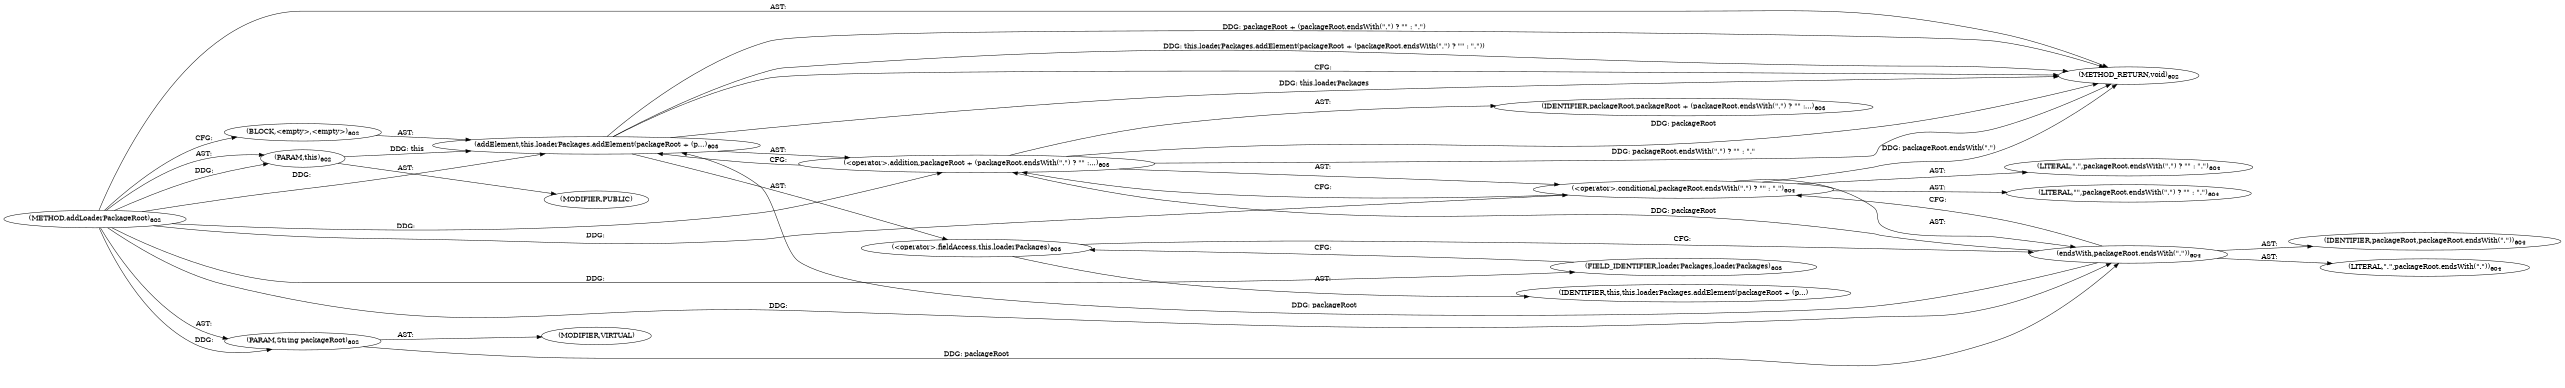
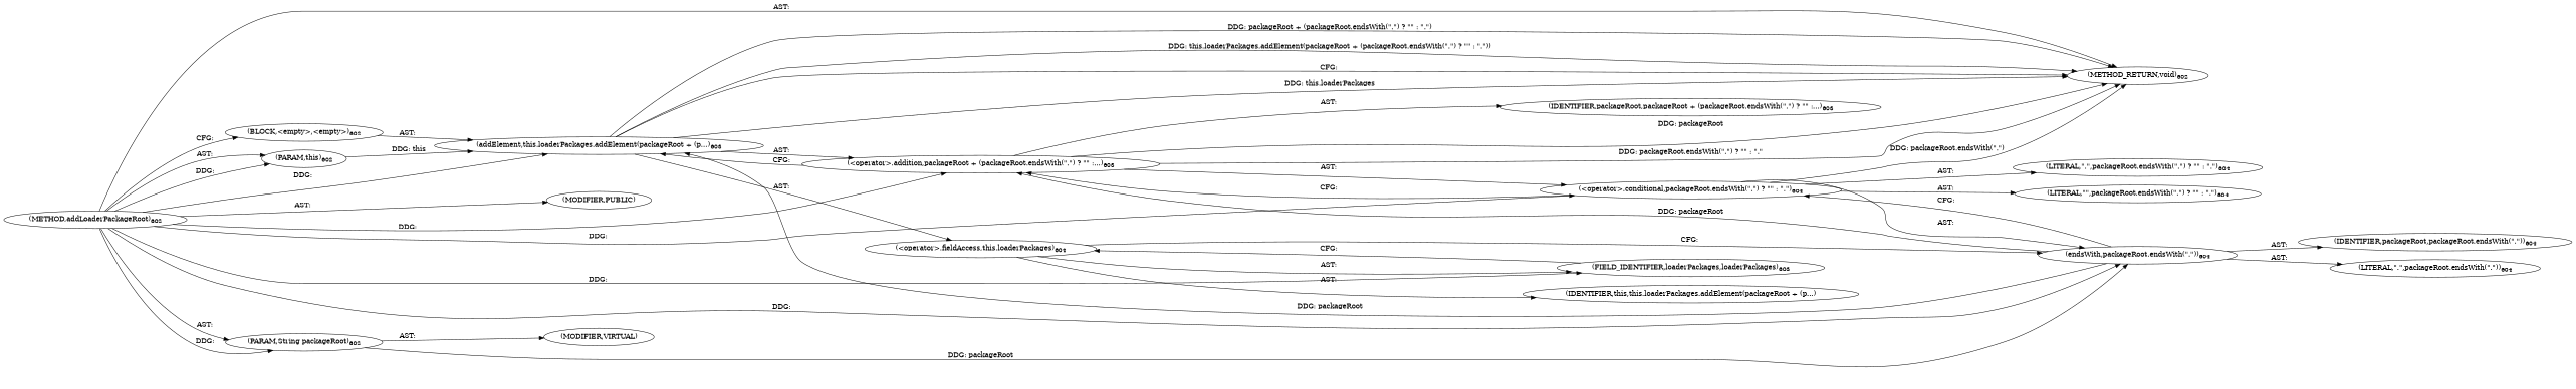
  digraph {
    rankdir=LR
    n1 [label=<(METHOD,addLoaderPackageRoot)<SUB>602</SUB>>]
    n2 [label=<(PARAM,this)<SUB>602</SUB>>]
    n3 [label=<(PARAM,String packageRoot)<SUB>602</SUB>>]
    n4 [label=<(BLOCK,&lt;empty&gt;,&lt;empty&gt;)<SUB>602</SUB>>]
    n5 [label=<(addElement,this.loaderPackages.addElement(packageRoot + (p...)<SUB>603</SUB>>]
    n6 [label=<(FIELD_IDENTIFIER,loaderPackages,loaderPackages)<SUB>603</SUB>>]
    n7 [label=<(&lt;operator&gt;.addition,packageRoot + (packageRoot.endsWith(&quot;.&quot;) ? &quot;&quot; :...)<SUB>603</SUB>>]
    n8 [label=<(&lt;operator&gt;.conditional,packageRoot.endsWith(&quot;.&quot;) ? &quot;&quot; : &quot;.&quot;)<SUB>604</SUB>>]
    n9 [label=<(endsWith,packageRoot.endsWith(&quot;.&quot;))<SUB>604</SUB>>]
    n10 [label=<(MODIFIER,PUBLIC)>]
    n11 [label=<(METHOD_RETURN,void)<SUB>602</SUB>>]
    n12 [label=<(MODIFIER,VIRTUAL)>]
-   n13 [label=<(&lt;operator&gt;.fieldAccess,this.loaderPackages)<SUB>603</SUB>>]
+   n13 [label=<(&lt;operator&gt;.fieldAccess,this.loaderPackages)<SUB>604</SUB>>]
    n14 [label=<(IDENTIFIER,packageRoot,packageRoot + (packageRoot.endsWith(&quot;.&quot;) ? &quot;&quot; :...)<SUB>603</SUB>>]
    n15 [label=<(LITERAL,&quot;&quot;,packageRoot.endsWith(&quot;.&quot;) ? &quot;&quot; : &quot;.&quot;)<SUB>604</SUB>>]
    n16 [label=<(LITERAL,&quot;.&quot;,packageRoot.endsWith(&quot;.&quot;) ? &quot;&quot; : &quot;.&quot;)<SUB>604</SUB>>]
    n17 [label=<(IDENTIFIER,packageRoot,packageRoot.endsWith(&quot;.&quot;))<SUB>604</SUB>>]
    n18 [label=<(LITERAL,&quot;.&quot;,packageRoot.endsWith(&quot;.&quot;))<SUB>604</SUB>>]
    n19 [label=<(IDENTIFIER,this,this.loaderPackages.addElement(packageRoot + (p...)>]
    n1 -> n2 [label="AST: "]
    n1 -> n2 [label="DDG: "]
    n1 -> n3 [label="AST: "]
    n1 -> n3 [label="DDG: "]
    n1 -> n4 [label="CFG: "]
    n1 -> n5 [label="DDG: "]
    n1 -> n6 [label="DDG: "]
    n1 -> n7 [label="DDG: "]
    n1 -> n8 [label="DDG: "]
    n1 -> n9 [label="DDG: "]
-   n2 -> n10 [label="AST: "]
+   n1 -> n10 [label="AST: "]
    n1 -> n11 [label="AST: "]
    n2 -> n5 [label="DDG: this"]
    n3 -> n9 [label="DDG: packageRoot"]
    n3 -> n12 [label="AST: "]
    n4 -> n5 [label="AST: "]
    n5 -> n7 [label="AST: "]
    n5 -> n11 [label="CFG: "]
    n5 -> n11 [label="DDG: this.loaderPackages"]
    n5 -> n11 [label="DDG: packageRoot + (packageRoot.endsWith(&quot;.&quot;) ? &quot;&quot; : &quot;.&quot;)"]
    n5 -> n11 [label="DDG: this.loaderPackages.addElement(packageRoot + (packageRoot.endsWith(&quot;.&quot;) ? &quot;&quot; : &quot;.&quot;))"]
    n5 -> n13 [label="AST: "]
    n6 -> n13 [label="CFG: "]
    n7 -> n5 [label="CFG: "]
    n7 -> n8 [label="AST: "]
    n7 -> n11 [label="DDG: packageRoot"]
    n7 -> n11 [label="DDG: packageRoot.endsWith(&quot;.&quot;) ? &quot;&quot; : &quot;.&quot;"]
    n7 -> n14 [label="AST: "]
    n8 -> n7 [label="CFG: "]
    n8 -> n9 [label="AST: "]
    n8 -> n11 [label="DDG: packageRoot.endsWith(&quot;.&quot;)"]
    n8 -> n15 [label="AST: "]
    n8 -> n16 [label="AST: "]
    n9 -> n5 [label="DDG: packageRoot"]
    n9 -> n7 [label="DDG: packageRoot"]
    n9 -> n8 [label="CFG: "]
    n9 -> n17 [label="AST: "]
    n9 -> n18 [label="AST: "]
+   n13 -> n6 [label="AST: "]
    n13 -> n9 [label="CFG: "]
    n13 -> n19 [label="AST: "]
  }
